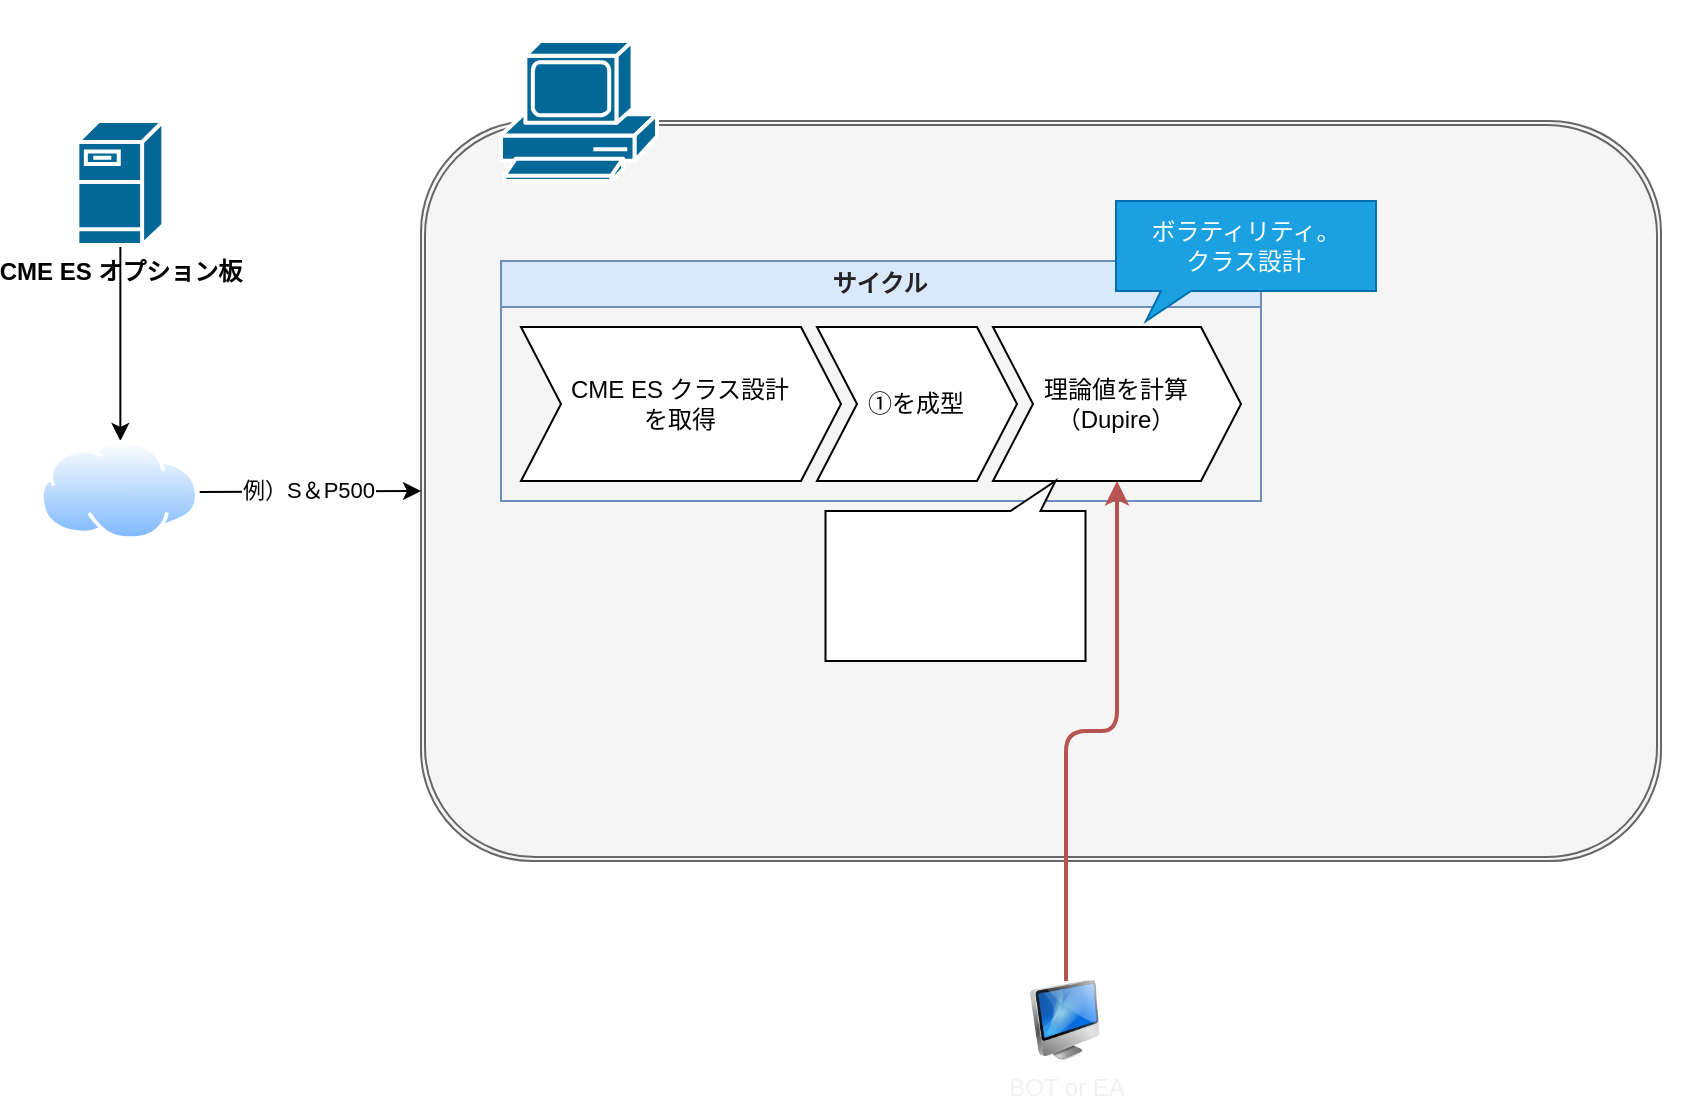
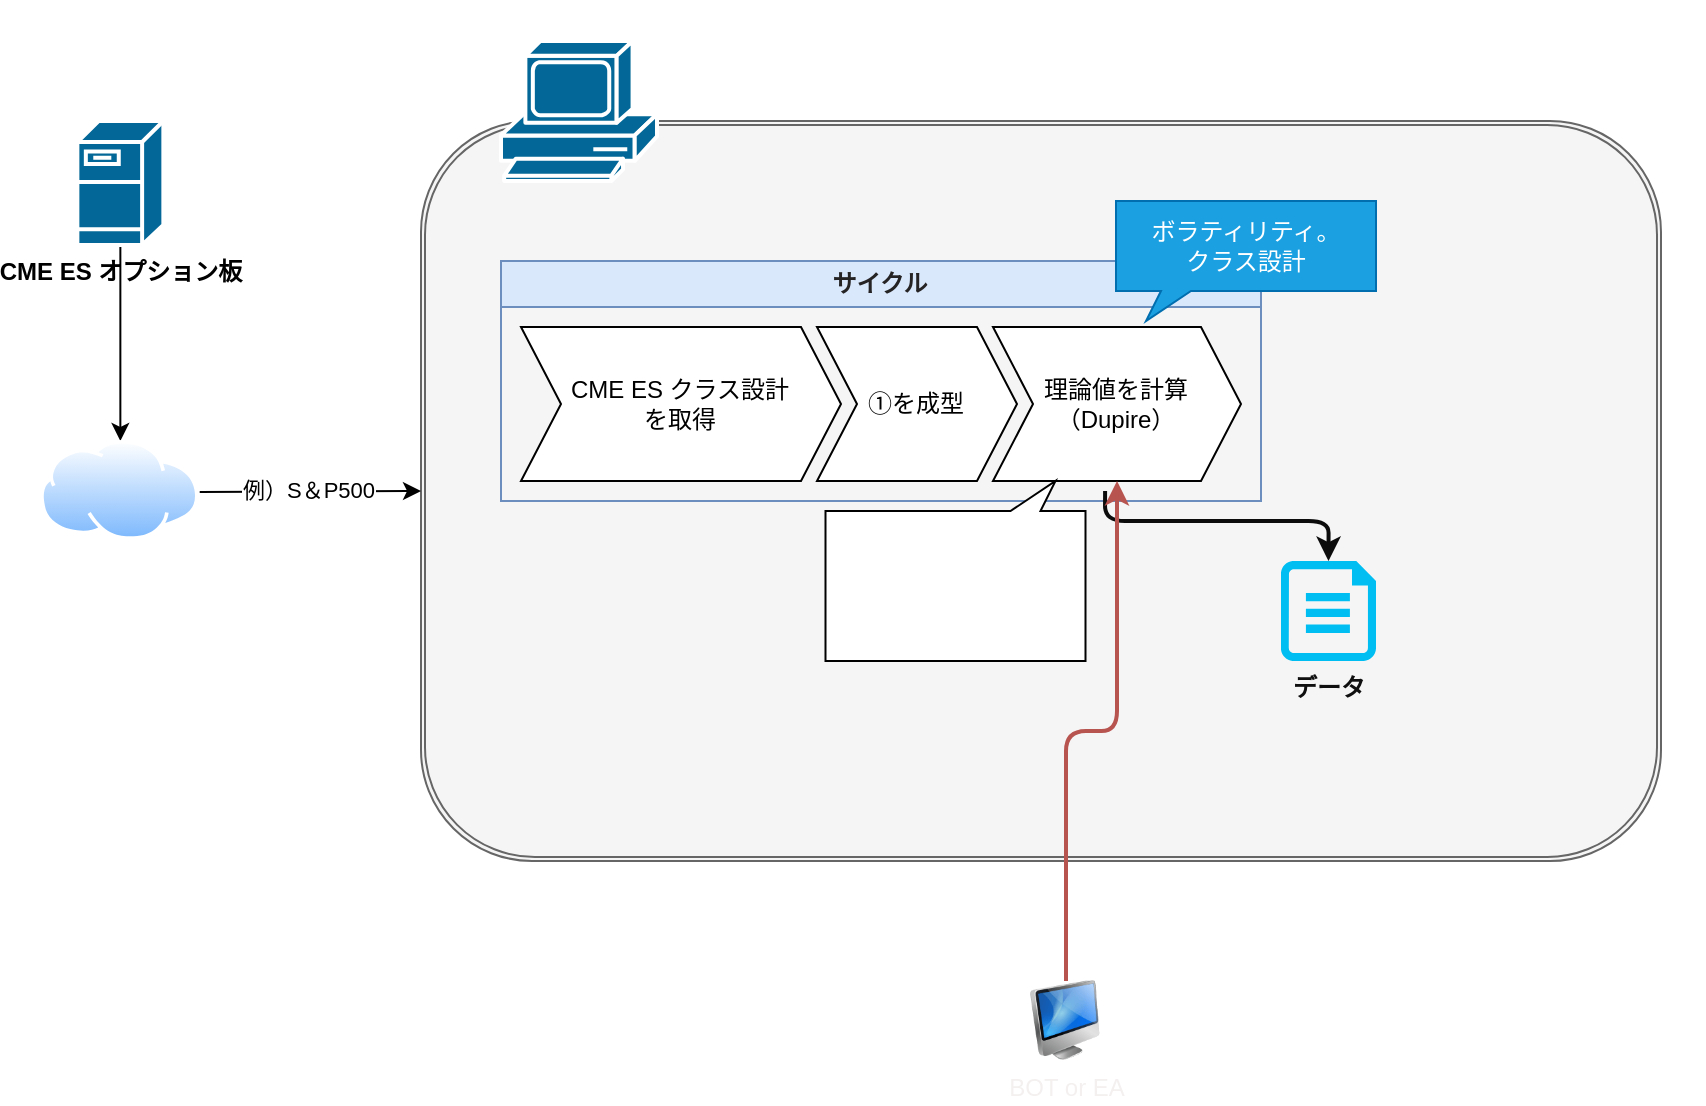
  <mxCell id="0" />
  <mxCell id="1" parent="0" />
  <mxCell id="2" value="" style="shape=ext;double=1;rounded=1;whiteSpace=wrap;html=1;fillColor=#f5f5f5;strokeColor=#666666;fontColor=#333333;" vertex="1" parent="1"><mxGeometry x="210" y="60" width="620" height="370" as="geometry" /></mxCell>
  <mxCell id="3" value="" style="shape=mxgraph.cisco.computers_and_peripherals.pc;sketch=0;html=1;pointerEvents=1;dashed=0;fillColor=#036897;strokeColor=#ffffff;strokeWidth=2;verticalLabelPosition=bottom;verticalAlign=top;align=center;outlineConnect=0;" vertex="1" parent="1"><mxGeometry x="250" y="20" width="78" height="70" as="geometry" /></mxCell>
  <mxCell id="4" style="edgeStyle=none;html=1;" edge="1" parent="1" source="5" target="7"><mxGeometry relative="1" as="geometry" /></mxCell>
  <mxCell id="5" value="&lt;b&gt;CME ES オプション板&lt;/b&gt;" style="shape=mxgraph.cisco.servers.fileserver;sketch=0;html=1;pointerEvents=1;dashed=0;fillColor=#036897;strokeColor=#ffffff;strokeWidth=2;verticalLabelPosition=bottom;verticalAlign=top;align=center;outlineConnect=0;" vertex="1" parent="1"><mxGeometry x="38.18" y="60" width="43" height="62" as="geometry" /></mxCell>
  <mxCell id="6" value="例）S＆P500" style="edgeStyle=none;html=1;entryX=0;entryY=0.5;entryDx=0;entryDy=0;" edge="1" parent="1" source="7" target="2"><mxGeometry x="-0.006" relative="1" as="geometry"><mxPoint as="offset" /></mxGeometry></mxCell>
  <mxCell id="7" value="" style="aspect=fixed;perimeter=ellipsePerimeter;html=1;align=center;shadow=0;dashed=0;spacingTop=3;image;image=img/lib/active_directory/internet_cloud.svg;" vertex="1" parent="1"><mxGeometry x="20" y="220" width="79.37" height="50" as="geometry" /></mxCell>
  <mxCell id="8" value="&lt;font color=&quot;#252323&quot;&gt;サイクル&lt;/font&gt;" style="swimlane;childLayout=stackLayout;horizontal=1;fillColor=#dae8fc;horizontalStack=1;resizeParent=1;resizeParentMax=0;resizeLast=0;collapsible=0;strokeColor=#6c8ebf;stackBorder=10;stackSpacing=-12;resizable=1;align=center;points=[];whiteSpace=wrap;html=1;" vertex="1" parent="1"><mxGeometry x="250" y="130" width="380" height="120" as="geometry" /></mxCell>
  <mxCell id="9" value="CME ES クラス設計&lt;br&gt;を取得" style="shape=step;perimeter=stepPerimeter;fixedSize=1;points=[];whiteSpace=wrap;html=1;" vertex="1" parent="8"><mxGeometry x="10" y="33" width="160" height="77" as="geometry" /></mxCell>
  <mxCell id="10" value="①を成型" style="shape=step;perimeter=stepPerimeter;fixedSize=1;points=[];whiteSpace=wrap;html=1;" vertex="1" parent="8"><mxGeometry x="158" y="33" width="100" height="77" as="geometry" /></mxCell>
  <mxCell id="11" value="理論値を計算&lt;br&gt;（Dupire）" style="shape=step;perimeter=stepPerimeter;fixedSize=1;points=[];whiteSpace=wrap;html=1;" vertex="1" parent="8"><mxGeometry x="246" y="33" width="124" height="77" as="geometry" /></mxCell>
  <mxCell id="12" value="&lt;font color=&quot;#ffffff&quot;&gt;ボラティリティ&lt;br&gt;週１とか。&lt;br&gt;&lt;/font&gt;" style="whiteSpace=wrap;html=1;shape=mxgraph.basic.rectCallout;dx=30;dy=15;boundedLbl=1;fontColor=#252323;direction=west;" vertex="1" parent="1"><mxGeometry x="412.25" y="240" width="130" height="90" as="geometry" /></mxCell>
+ <mxCell id="13" value="&lt;font color=&quot;#0f0f0f&quot;&gt;&lt;b&gt;データ&lt;/b&gt;&lt;/font&gt;" style="verticalLabelPosition=bottom;html=1;verticalAlign=top;align=center;strokeColor=none;fillColor=#00BEF2;shape=mxgraph.azure.cloud_services_configuration_file;pointerEvents=1;fontColor=#FFFFFF;" vertex="1" parent="1"><mxGeometry x="640" y="280" width="47.5" height="50" as="geometry" /></mxCell>
+ <mxCell id="14" style="edgeStyle=orthogonalEdgeStyle;html=1;fontColor=#0f0f0f;entryX=0.5;entryY=0;entryDx=0;entryDy=0;entryPerimeter=0;exitX=0.452;exitY=1.065;exitDx=0;exitDy=0;exitPerimeter=0;strokeColor=#0d0c0c;strokeWidth=2;" edge="1" parent="1" source="11" target="13"><mxGeometry relative="1" as="geometry"><Array as="points"><mxPoint x="552" y="260" /><mxPoint x="664" y="260" /></Array></mxGeometry></mxCell>
  <mxCell id="15" style="edgeStyle=orthogonalEdgeStyle;html=1;strokeColor=#b85450;strokeWidth=2;fontColor=#f4f0f0;fillColor=#f8cecc;" edge="1" parent="1" source="16" target="11"><mxGeometry relative="1" as="geometry" /></mxCell>
  <mxCell id="16" value="&lt;font color=&quot;#f4f0f0&quot;&gt;BOT or EA&lt;br&gt;&lt;/font&gt;" style="image;html=1;image=img/lib/clip_art/computers/iMac_128x128.png;fontColor=#0f0f0f;" vertex="1" parent="1"><mxGeometry x="495" y="490" width="75" height="40" as="geometry" /></mxCell>
  <mxCell id="17" value="&lt;font color=&quot;#ffffff&quot;&gt;ボラティリティ。&lt;br&gt;クラス設計&lt;br&gt;&lt;/font&gt;" style="whiteSpace=wrap;html=1;shape=mxgraph.basic.rectCallout;dx=30;dy=15;boundedLbl=1;direction=east;fillColor=#1ba1e2;strokeColor=#006EAF;fontColor=#ffffff;" vertex="1" parent="1"><mxGeometry x="557.5" y="100" width="130" height="60" as="geometry" /></mxCell>
